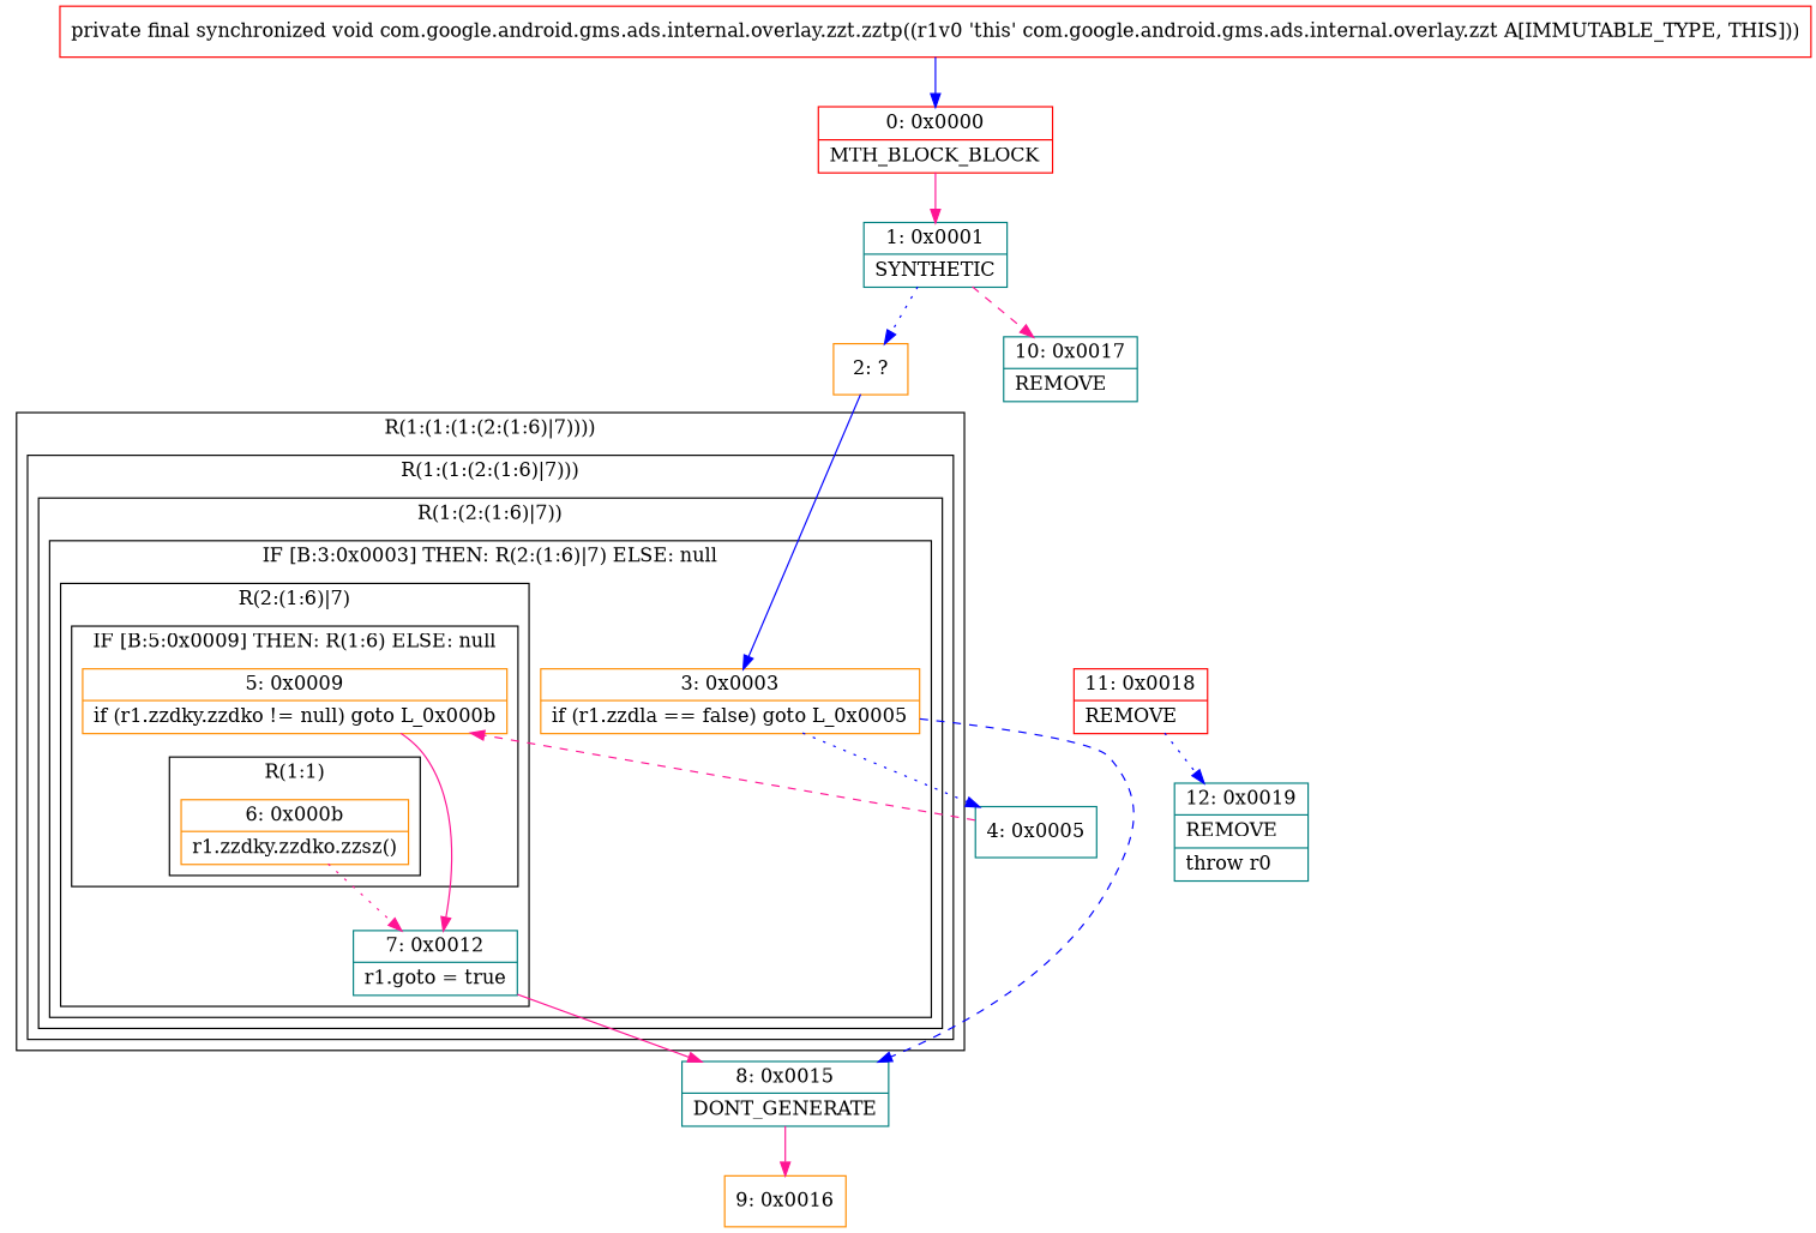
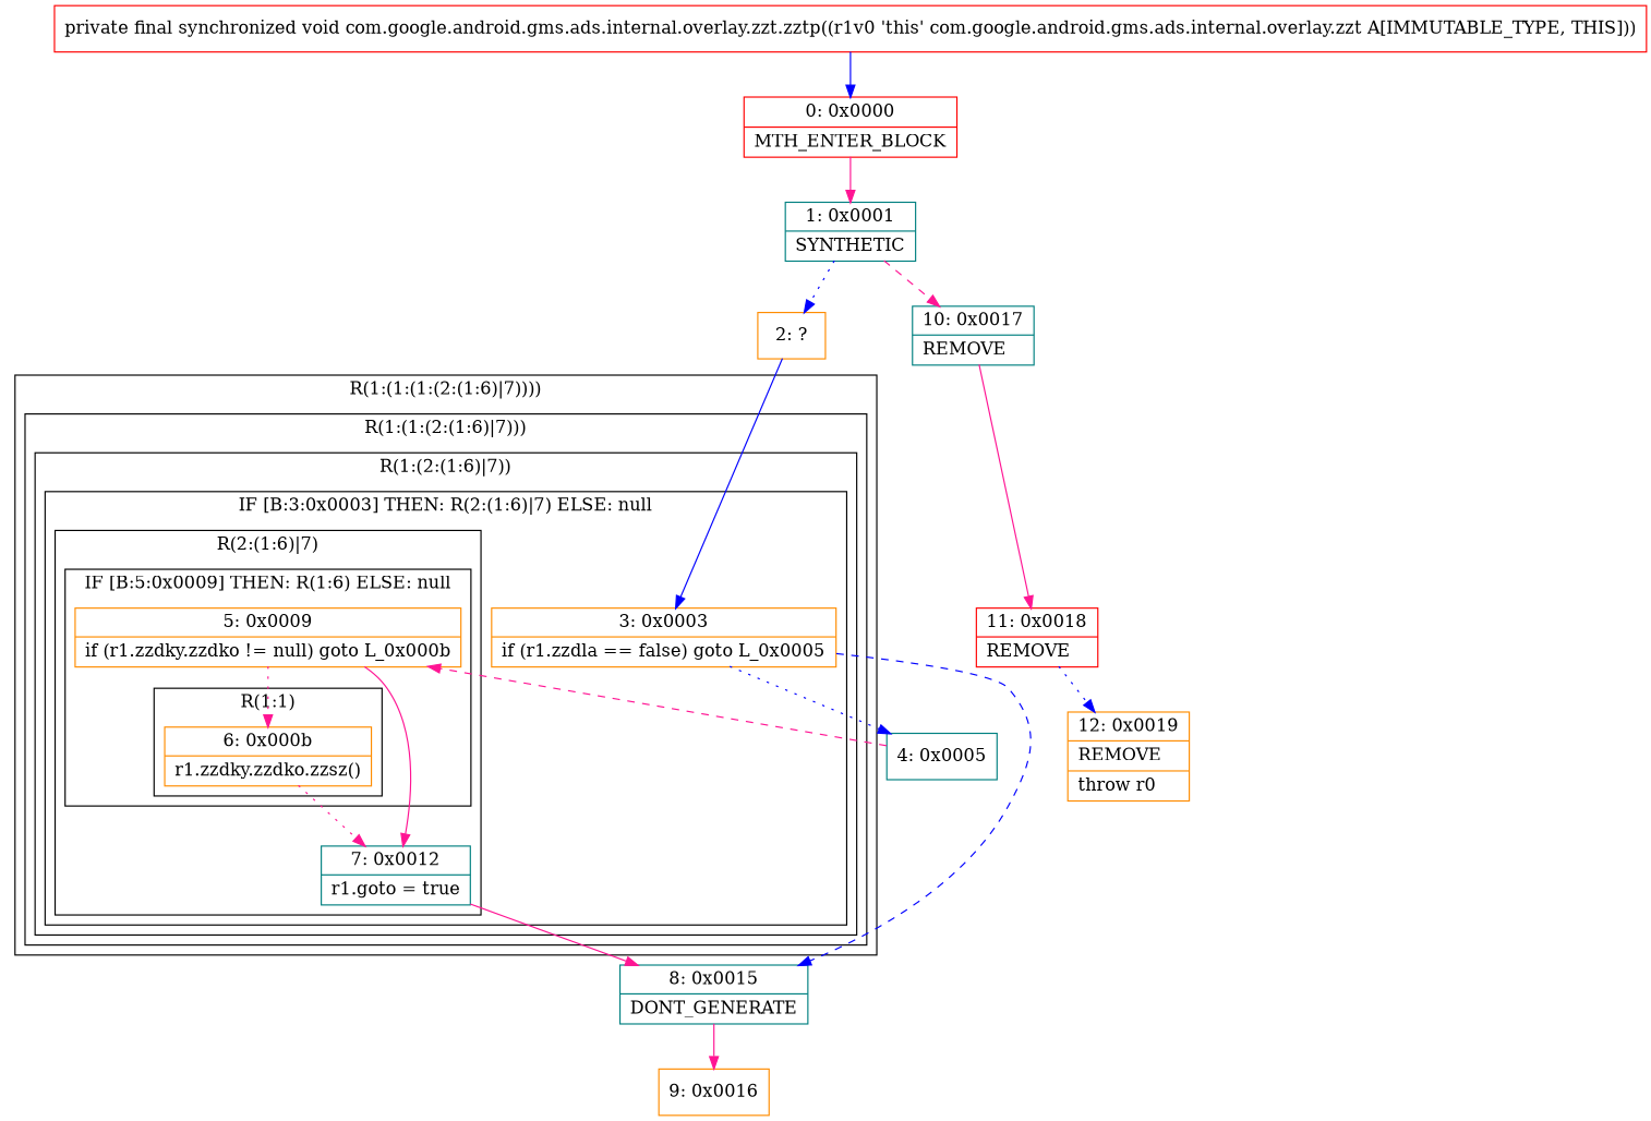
  digraph {
    node [color=darkorange shape=record]
    edge [color=deeppink style=solid]
    n1 [label="{6\:\ 0x000b|r1.zzdky.zzdko.zzsz()\l}"]
    n2 [label="{5\:\ 0x0009|if (r1.zzdky.zzdko != null) goto L_0x000b\l}"]
    n3 [color=teal label="{7\:\ 0x0012|r1.goto = true\l}"]
    n4 [label="{3\:\ 0x0003|if (r1.zzdla == false) goto L_0x0005\l}"]
    n5 [color=teal label="{8\:\ 0x0015|DONT_GENERATE\l}"]
    n6 [color=teal label="{4\:\ 0x0005}"]
    n7 [label="{9\:\ 0x0016}"]
-   n8 [color=red label="{0\:\ 0x0000|MTH_BLOCK_BLOCK\l}"]
+   n8 [color=red label="{0\:\ 0x0000|MTH_ENTER_BLOCK\l}"]
    n9 [color=teal label="{1\:\ 0x0001|SYNTHETIC\l}"]
    n10 [label="{2\:\ ?}"]
    n11 [color=teal label="{10\:\ 0x0017|REMOVE\l}"]
    n12 [color=red label="{11\:\ 0x0018|REMOVE\l}"]
-   n13 [color=teal label="{12\:\ 0x0019|REMOVE\l|throw r0\l}"]
+   n13 [label="{12\:\ 0x0019|REMOVE\l|throw r0\l}"]
    n14 [color=red label="{private final synchronized void com.google.android.gms.ads.internal.overlay.zzt.zztp((r1v0 'this' com.google.android.gms.ads.internal.overlay.zzt A[IMMUTABLE_TYPE, THIS])) }"]
    subgraph cluster_1 {
      label="R(1:(1:(1:(2:(1:6)|7))))"
      subgraph cluster_2 {
        label="R(1:(1:(2:(1:6)|7)))"
        subgraph cluster_3 {
          label="R(1:(2:(1:6)|7))"
          subgraph cluster_4 {
            label="IF [B:3:0x0003] THEN: R(2:(1:6)|7) ELSE: null"
            n4
            subgraph cluster_5 {
              label="R(2:(1:6)|7)"
              n3
              subgraph cluster_6 {
                label="IF [B:5:0x0009] THEN: R(1:6) ELSE: null"
                n2
                subgraph cluster_7 {
                  label="R(1:1)"
                  n1
                }
              }
            }
          }
        }
      }
    }
    n1 -> n3 [style=dotted]
+   n2 -> n1 [style=dotted]
    n2 -> n3
    n3 -> n5
    n4 -> n5 [color=blue style=dashed]
    n4 -> n6 [color=blue style=dotted]
    n5 -> n7
    n6 -> n2 [style=dashed]
    n8 -> n9
    n9 -> n10 [color=blue style=dotted]
    n9 -> n11 [style=dashed]
    n10 -> n4 [color=blue]
+   n11 -> n12
    n12 -> n13 [color=blue style=dotted]
    n14 -> n8 [color=blue]
  }
